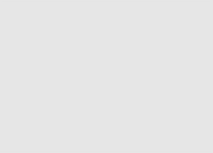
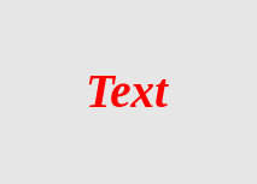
  <mxCell id="0" />
  <mxCell id="1" parent="0" />
+ <mxCell id="2" value="&lt;font face=&quot;Comic Sans MS&quot; size=&quot;1&quot; color=&quot;#ff0000&quot;&gt;&lt;i&gt;&lt;b style=&quot;font-size: 26px;&quot;&gt;Text&lt;/b&gt;&lt;/i&gt;&lt;/font&gt;" style="text;strokeColor=none;fillColor=none;html=1;align=center;verticalAlign=middle;whiteSpace=wrap;rounded=0;" vertex="1" parent="1"><mxGeometry width="100" height="60" as="geometry" x="20" y="20" /></mxCell>
